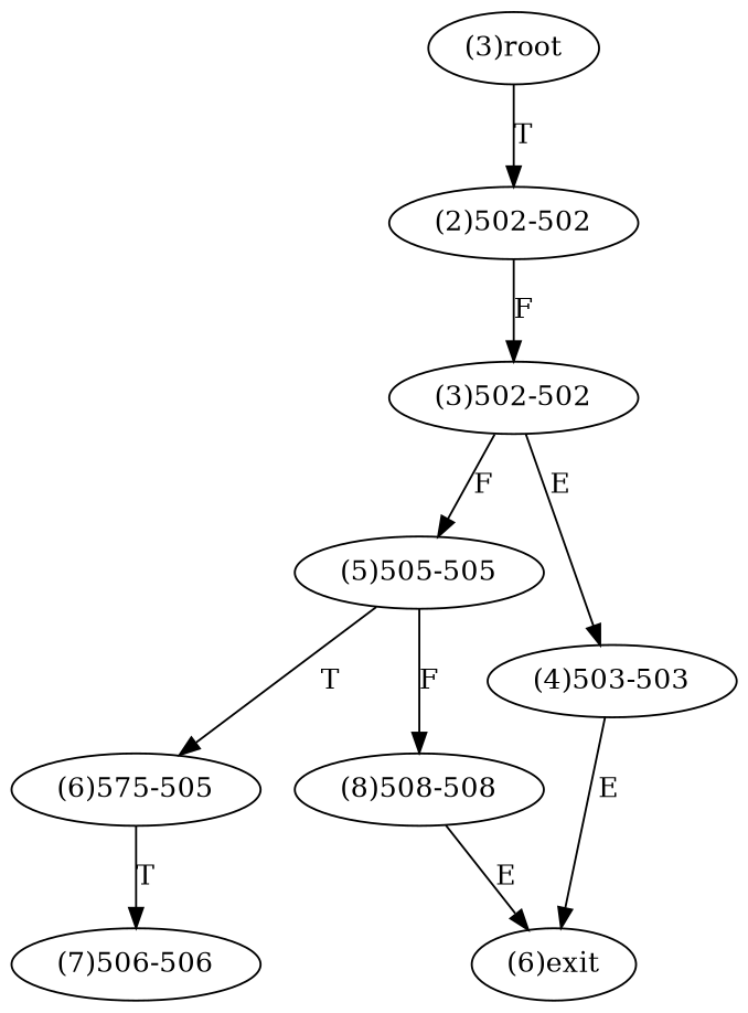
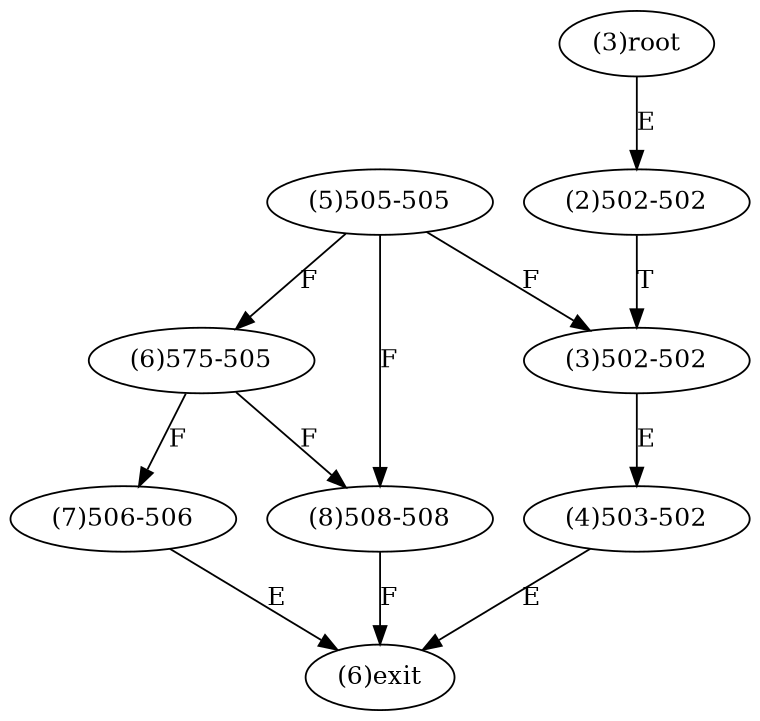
  digraph {
    n1 [label="(3)root"]
    n2 [label="(2)502-502"]
    n3 [label="(3)502-502"]
    n4 [label="(5)505-505"]
-   n5 [label="(4)503-503"]
+   n5 [label="(4)503-502"]
    n6 [label="(6)575-505"]
    n7 [label="(8)508-508"]
    n8 [label="(6)exit"]
    n9 [label="(7)506-506"]
-   n1 -> n2 [label=T]
-   n2 -> n3 [label=F]
-   n3 -> n4 [label=F]
+   n1 -> n2 [label=E]
+   n2 -> n3 [label=T]
+   n4 -> n3 [label=F]
    n3 -> n5 [label=E]
-   n4 -> n6 [label=T]
+   n4 -> n6 [label=F]
    n4 -> n7 [label=F]
    n5 -> n8 [label=E]
-   n6 -> n9 [label=T]
-   n7 -> n8 [label=E]
+   n6 -> n7 [label=F]
+   n6 -> n9 [label=F]
+   n7 -> n8 [label=F]
+   n9 -> n8 [label=E]
  }
